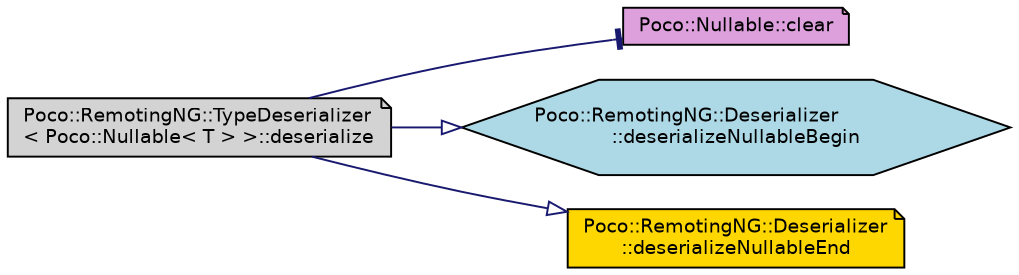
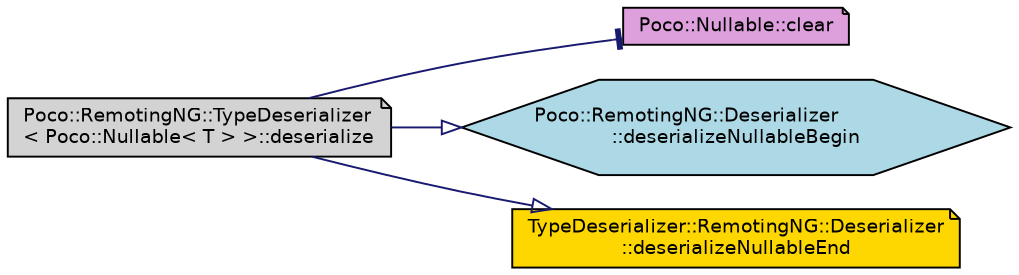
  digraph {
    rankdir=LR
    node [color=black fontname=Helvetica fontsize=10 shape=note style=filled]
    edge [color=midnightblue fontname=Helvetica fontsize=10 labelfontname=Helvetica labelfontsize=10 style=solid arrowhead=onormal]
    n1 [fillcolor=lightgrey fontcolor=black height=0.2 label="Poco::RemotingNG::TypeDeserializer\l\< Poco::Nullable\< T \> \>::deserialize" width=0.4]
    n2 [fillcolor=plum height=0.2 label="Poco::Nullable::clear" width=0.4]
    n3 [fillcolor=lightblue height=0.2 label="Poco::RemotingNG::Deserializer\l::deserializeNullableBegin" shape=hexagon width=0.4]
-   n4 [fillcolor=gold height=0.2 label="Poco::RemotingNG::Deserializer\l::deserializeNullableEnd" width=0.4]
+   n4 [fillcolor=gold height=0.2 label="TypeDeserializer::RemotingNG::Deserializer\l::deserializeNullableEnd" width=0.4]
    n1 -> n2 [arrowhead=tee]
    n1 -> n3
    n1 -> n4
  }
